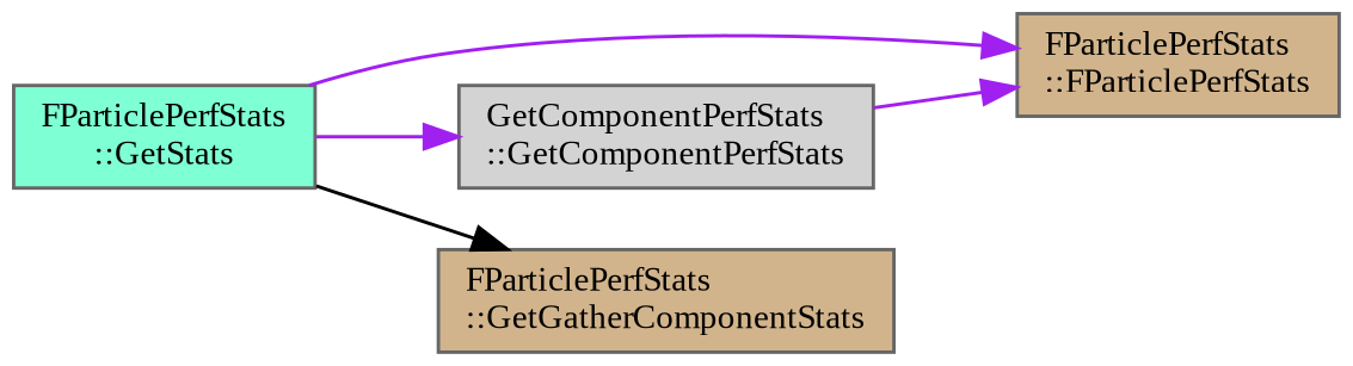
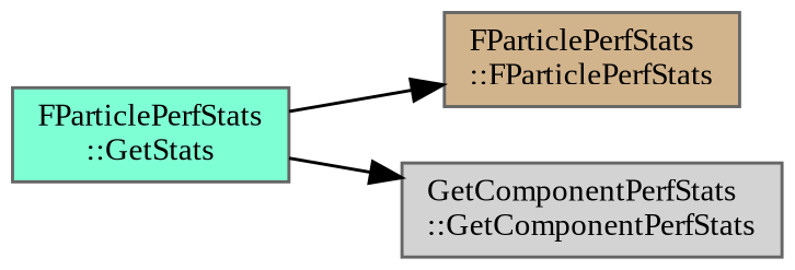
  digraph {
    fontname="Liberation Serif"
    rankdir=LR
    node [color=grey40 fillcolor=tan fontname="Liberation Serif" fontsize=10 shape=box style=filled]
    edge [color=purple fontname="Liberation Serif" fontsize=10 labelfontname=Helvetica labelfontsize=10 style=solid]
    n1 [color=gray40 fillcolor=aquamarine fontcolor=black height=0.2 label="FParticlePerfStats\l::GetStats" width=0.4]
    n2 [height=0.2 label="FParticlePerfStats\l::FParticlePerfStats" width=0.4]
    n3 [fillcolor=lightgrey height=0.2 label="GetComponentPerfStats\l::GetComponentPerfStats" width=0.4]
-   n4 [height=0.2 label="FParticlePerfStats\l::GetGatherComponentStats" width=0.4]
-   n1 -> n2
-   n1 -> n3
-   n1 -> n4 [color=black]
-   n3 -> n2
+   n1 -> n2 [color=black]
+   n1 -> n3 [color=black]
  }
